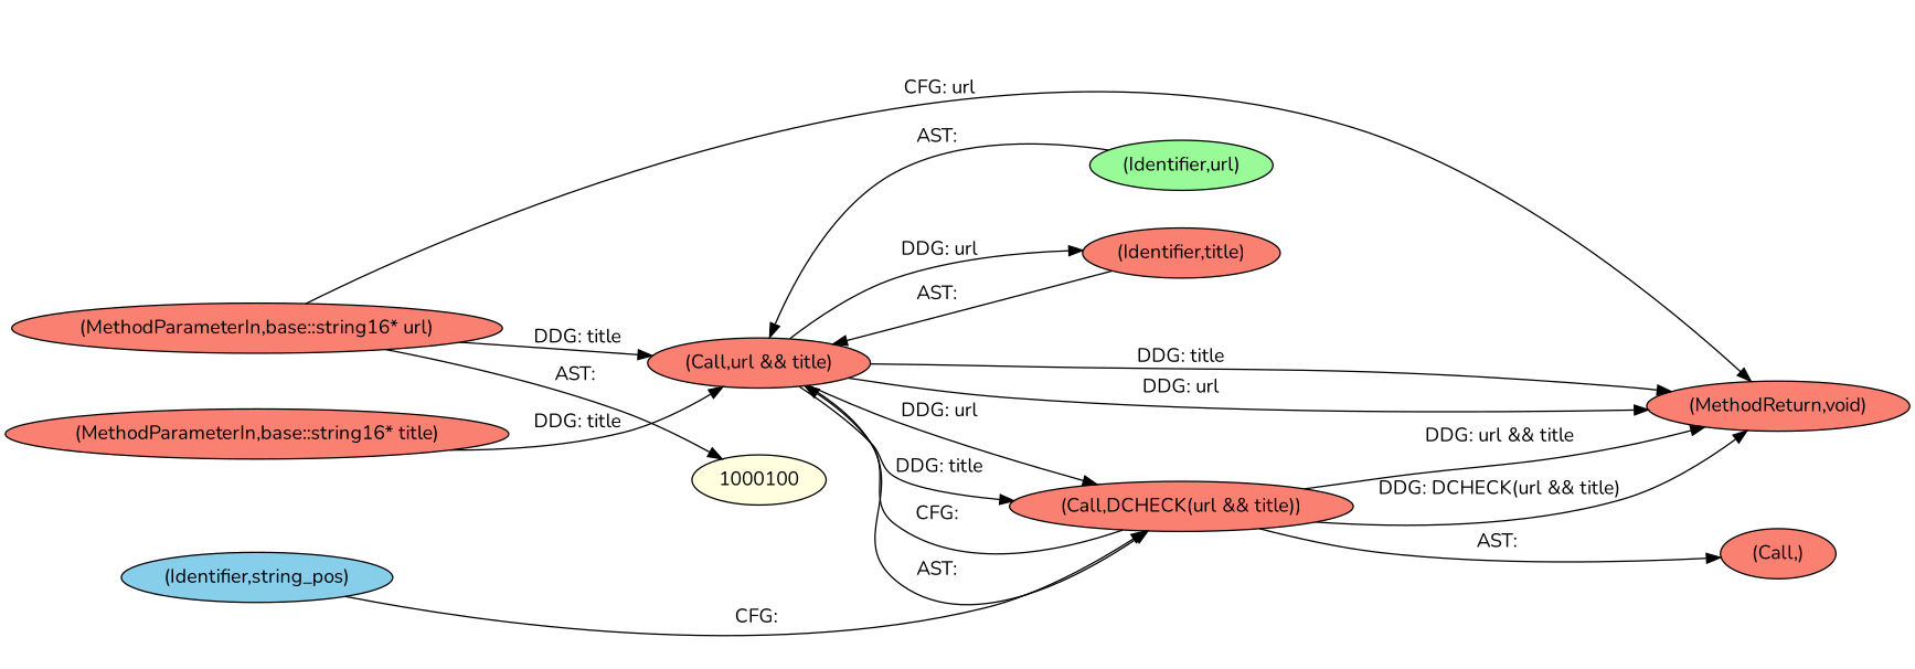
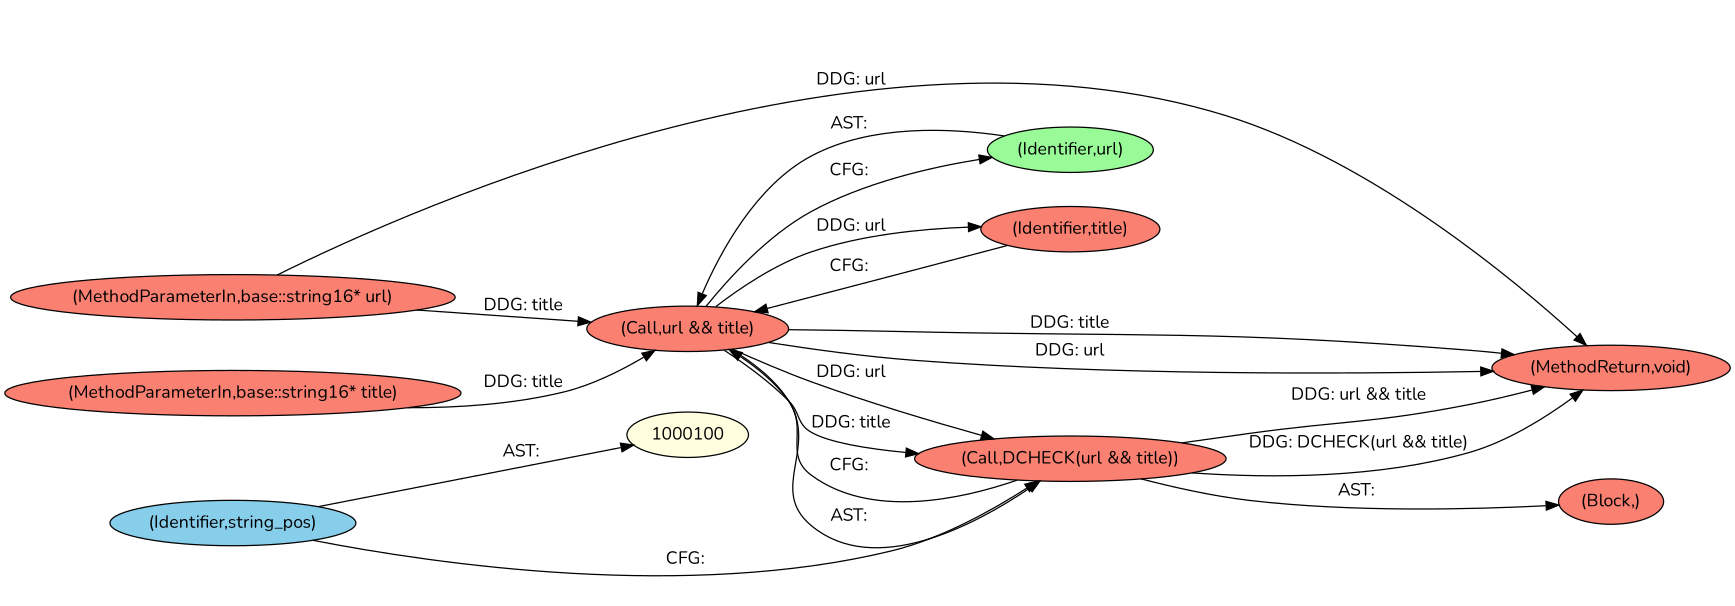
  digraph {
    fontname=Nunito
    rankdir=LR
    node [fillcolor=salmon fontname=Nunito style=filled]
    edge [fontname=Nunito]
    n1 [label="(MethodParameterIn,base::string16* url)"]
    n2 [label="(Call,url && title)"]
    n3 [label="(MethodReturn,void)"]
    1000100 [fillcolor=lightyellow]
    n5 [label="(Call,DCHECK(url && title))"]
    n6 [fillcolor=palegreen label="(Identifier,url)"]
    n7 [label="(Identifier,title)"]
-   n8 [label="(Call,)"]
+   n8 [label="(Block,)"]
    n9 [label="(MethodParameterIn,base::string16* title)"]
    n10 [fillcolor=skyblue label="(Identifier,string_pos)"]
    n1 -> n2 [label="DDG: title"]
-   n1 -> n3 [label="CFG: url"]
-   n1 -> 1000100 [label="AST: "]
+   n1 -> n3 [label="DDG: url"]
+   n10 -> 1000100 [label="AST: "]
    n2 -> n3 [label="DDG: title"]
    n2 -> n3 [label="DDG: url"]
    n2 -> n5 [label="AST: "]
    n2 -> n5 [label="DDG: url"]
    n2 -> n5 [label="DDG: title"]
+   n2 -> n6 [label="CFG: "]
    n2 -> n7 [label="DDG: url"]
    n5 -> n2 [label="CFG: "]
    n5 -> n3 [label="DDG: DCHECK(url && title)"]
    n5 -> n3 [label="DDG: url && title"]
    n5 -> n8 [label="AST: "]
    n6 -> n2 [label="AST: "]
-   n7 -> n2 [label="AST: "]
+   n7 -> n2 [label="CFG: "]
    n9 -> n2 [label="DDG: title"]
    n10 -> n5 [label="CFG: "]
  }
